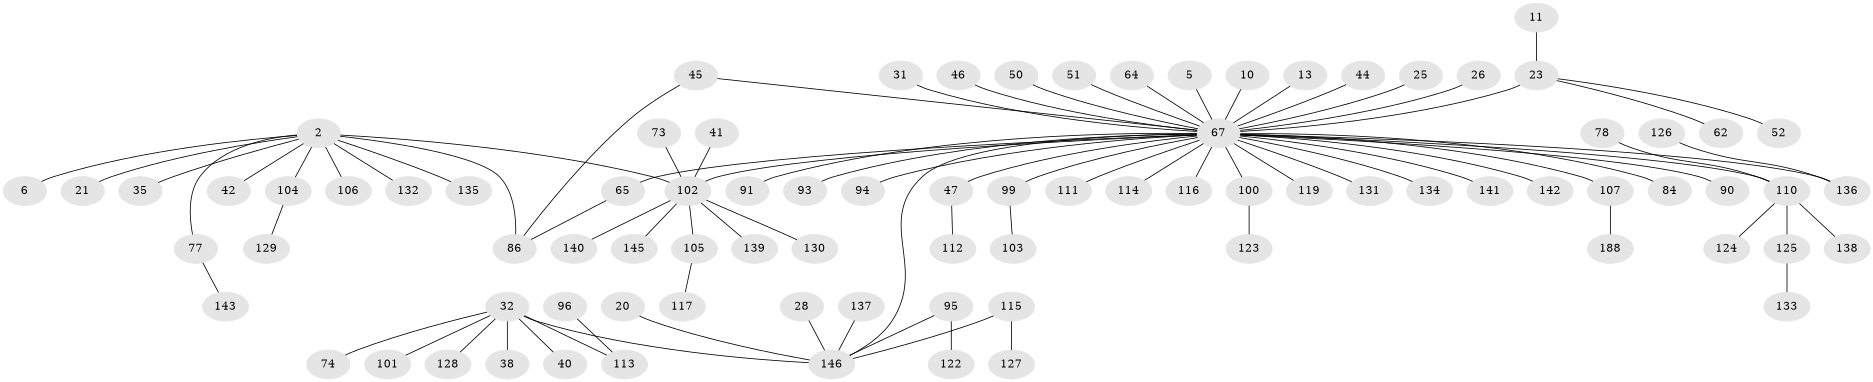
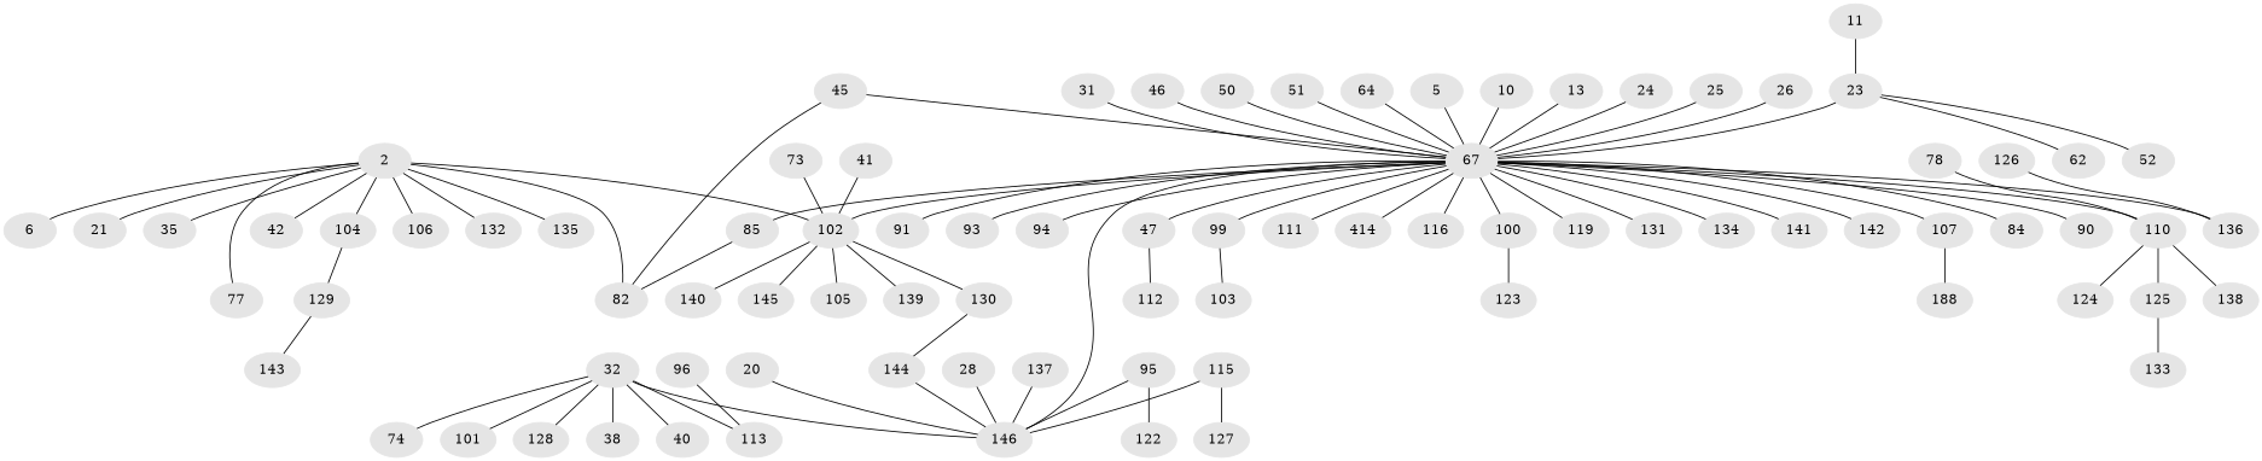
  graph {
    node [color=gray90 style=filled]
    2
    6
    21
    35
    42
    77
-   86 [super="+69"]
+   86 [super="+69" label=82]
    102 [super="+1+12"]
    104 [super="+81"]
    106
    132 [super="+59"]
    135
    105 [super="+71"]
    130 [super="+27"]
    139 [super="+88"]
    140 [super="+48"]
    145 [super="+18+60"]
    129
    67 [super="+37+8+29"]
    146 [super="+16+121+65"]
    84 [super="+55"]
-   85 [super="+14+15+70" label=65]
+   85 [super="+14+15+70"]
    90 [super="+63"]
    91
    93
    94
    n27 [label=47]
    99
    100 [super="+61+68+72"]
    107 [super="+80+87"]
    110 [super="+109"]
    111 [super="+56"]
-   114
+   114 [label=414]
    116
    119 [super="+47"]
    131
    134
    136 [super="+83+108"]
    141
    142
    5
    10
    23 [super="+4"]
    52
    62
    11
    13
    20
-   24 [label=44]
+   24
    25
    26
    28
    31
    32
    38
    40
    74
    101 [super="+34"]
    113 [super="+33"]
    128 [super="+82"]
    41
    45
    46
    50
    51
    64
    112
    103
    123
    n70 [label=188]
    124
    125
    138
    73
    78
    96
    n77 [label=95 super="+89"]
    122
-   117
+   144
    143
    133
    115 [super="+57+92+95"]
    127
    126
    137
    2 -- 6
    2 -- 21
    2 -- 35
    2 -- 42
    2 -- 77
    2 -- 86 [weight=2]
    2 -- 102
    2 -- 104
    2 -- 106
    2 -- 132
    2 -- 135
    102 -- 105
    102 -- 130
    102 -- 139
    102 -- 140
    102 -- 145
    104 -- 129
-   105 -- 117
-   77 -- 143
+   130 -- 144
+   129 -- 143
    67 -- 102 [weight=2]
    67 -- 146 [weight=2]
    67 -- 84
    67 -- 85
    67 -- 90
    67 -- 91
    67 -- 93
    67 -- 94
    67 -- n27
    67 -- 99
    67 -- 100
    67 -- 107
    67 -- 110 [weight=2]
    67 -- 111
    67 -- 114
    67 -- 116
    67 -- 119
    67 -- 131
    67 -- 134
    67 -- 136
    67 -- 141
    67 -- 142
    85 -- 86
    n27 -- 112
    99 -- 103
    100 -- 123
    107 -- n70
    110 -- 124
    110 -- 125
    110 -- 138
    5 -- 67
    10 -- 67
    23 -- 67 [weight=3]
    23 -- 52
    23 -- 62
    11 -- 23
    13 -- 67
    20 -- 146
    24 -- 67
    25 -- 67
    26 -- 67
    28 -- 146
    31 -- 67
    32 -- 146 [weight=2]
    32 -- 38
    32 -- 40
    32 -- 74
    32 -- 101
    32 -- 113
    32 -- 128
    41 -- 102
    45 -- 86
    45 -- 67
    46 -- 67
    50 -- 67
    51 -- 67
    64 -- 67
    125 -- 133
    73 -- 102
    78 -- 110
    96 -- 113
    n77 -- 146
    n77 -- 122
+   144 -- 146
    115 -- 146
    115 -- 127
    126 -- 136
    137 -- 146
  }
